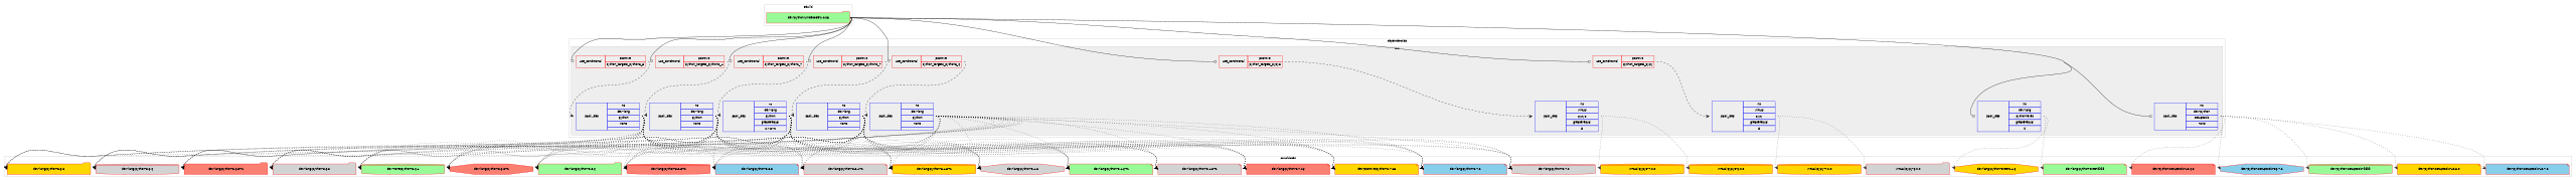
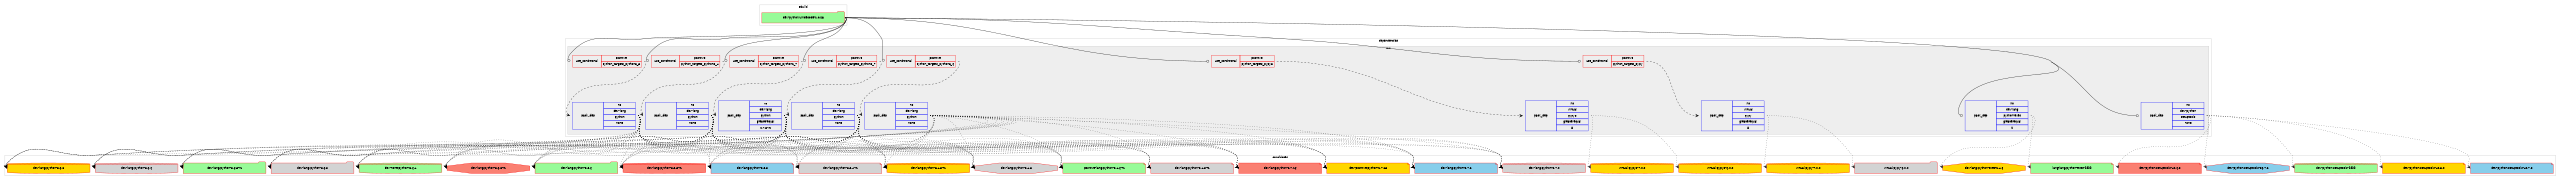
  digraph {
    compound=true
    concentrate=true
    fontname=Helvetica
    fontsize=10
    newrank=true
    rankdir=TB
    ranksep=1.5
    node [color=red fontname=Helvetica fontsize=10 shape=none style=filled]
    edge [arrowhead=vee headport=w style=dotted tailport=e weight=100]
    n1 [fillcolor=palegreen label="dev-python/unidecode-1.0.23" shape=folder width=4]
    n2 [color=blue label=<<TABLE BORDER="0" CELLBORDER="1" CELLSPACING="0" CELLPADDING="4" WIDTH="220"><TR><TD ROWSPAN="6" CELLPADDING="30">pack_dep</TD></TR><TR><TD WIDTH="110">no</TD></TR><TR><TD>virtual</TD></TR><TR><TD>pypy</TD></TR><TR><TD>greaterequal</TD></TR><TR><TD>5</TD></TR></TABLE>> style=""]
    n3 [label=<<TABLE BORDER="0" CELLBORDER="1" CELLSPACING="0" CELLPADDING="4"><TR><TD ROWSPAN="3" CELLPADDING="10">use_conditional</TD></TR><TR><TD>positive</TD></TR><TR><TD>python_targets_pypy</TD></TR></TABLE>> style=""]
    n4 [color=blue label=<<TABLE BORDER="0" CELLBORDER="1" CELLSPACING="0" CELLPADDING="4" WIDTH="220"><TR><TD ROWSPAN="6" CELLPADDING="30">pack_dep</TD></TR><TR><TD WIDTH="110">no</TD></TR><TR><TD>virtual</TD></TR><TR><TD>pypy3</TD></TR><TR><TD>greaterequal</TD></TR><TR><TD>5</TD></TR></TABLE>> style=""]
    n5 [label=<<TABLE BORDER="0" CELLBORDER="1" CELLSPACING="0" CELLPADDING="4"><TR><TD ROWSPAN="3" CELLPADDING="10">use_conditional</TD></TR><TR><TD>positive</TD></TR><TR><TD>python_targets_pypy3</TD></TR></TABLE>> style=""]
    n6 [color=blue label=<<TABLE BORDER="0" CELLBORDER="1" CELLSPACING="0" CELLPADDING="4" WIDTH="220"><TR><TD ROWSPAN="6" CELLPADDING="30">pack_dep</TD></TR><TR><TD WIDTH="110">no</TD></TR><TR><TD>dev-lang</TD></TR><TR><TD>python</TD></TR><TR><TD>greaterequal</TD></TR><TR><TD>2.7.5-r2</TD></TR></TABLE>> style=""]
    n7 [label=<<TABLE BORDER="0" CELLBORDER="1" CELLSPACING="0" CELLPADDING="4"><TR><TD ROWSPAN="3" CELLPADDING="10">use_conditional</TD></TR><TR><TD>positive</TD></TR><TR><TD>python_targets_python2_7</TD></TR></TABLE>> style=""]
    n8 [color=blue label=<<TABLE BORDER="0" CELLBORDER="1" CELLSPACING="0" CELLPADDING="4" WIDTH="220"><TR><TD ROWSPAN="6" CELLPADDING="30">pack_dep</TD></TR><TR><TD WIDTH="110">no</TD></TR><TR><TD>dev-lang</TD></TR><TR><TD>python</TD></TR><TR><TD>none</TD></TR><TR><TD></TD></TR></TABLE>> style=""]
    n9 [label=<<TABLE BORDER="0" CELLBORDER="1" CELLSPACING="0" CELLPADDING="4"><TR><TD ROWSPAN="3" CELLPADDING="10">use_conditional</TD></TR><TR><TD>positive</TD></TR><TR><TD>python_targets_python3_4</TD></TR></TABLE>> style=""]
    n10 [color=blue label=<<TABLE BORDER="0" CELLBORDER="1" CELLSPACING="0" CELLPADDING="4" WIDTH="220"><TR><TD ROWSPAN="6" CELLPADDING="30">pack_dep</TD></TR><TR><TD WIDTH="110">no</TD></TR><TR><TD>dev-lang</TD></TR><TR><TD>python</TD></TR><TR><TD>none</TD></TR><TR><TD></TD></TR></TABLE>> style=""]
    n11 [label=<<TABLE BORDER="0" CELLBORDER="1" CELLSPACING="0" CELLPADDING="4"><TR><TD ROWSPAN="3" CELLPADDING="10">use_conditional</TD></TR><TR><TD>positive</TD></TR><TR><TD>python_targets_python3_5</TD></TR></TABLE>> style=""]
    n12 [color=blue label=<<TABLE BORDER="0" CELLBORDER="1" CELLSPACING="0" CELLPADDING="4" WIDTH="220"><TR><TD ROWSPAN="6" CELLPADDING="30">pack_dep</TD></TR><TR><TD WIDTH="110">no</TD></TR><TR><TD>dev-lang</TD></TR><TR><TD>python</TD></TR><TR><TD>none</TD></TR><TR><TD></TD></TR></TABLE>> style=""]
    n13 [label=<<TABLE BORDER="0" CELLBORDER="1" CELLSPACING="0" CELLPADDING="4"><TR><TD ROWSPAN="3" CELLPADDING="10">use_conditional</TD></TR><TR><TD>positive</TD></TR><TR><TD>python_targets_python3_6</TD></TR></TABLE>> style=""]
    n14 [color=blue label=<<TABLE BORDER="0" CELLBORDER="1" CELLSPACING="0" CELLPADDING="4" WIDTH="220"><TR><TD ROWSPAN="6" CELLPADDING="30">pack_dep</TD></TR><TR><TD WIDTH="110">no</TD></TR><TR><TD>dev-lang</TD></TR><TR><TD>python</TD></TR><TR><TD>none</TD></TR><TR><TD></TD></TR></TABLE>> style=""]
    n15 [label=<<TABLE BORDER="0" CELLBORDER="1" CELLSPACING="0" CELLPADDING="4"><TR><TD ROWSPAN="3" CELLPADDING="10">use_conditional</TD></TR><TR><TD>positive</TD></TR><TR><TD>python_targets_python3_7</TD></TR></TABLE>> style=""]
    n16 [color=blue label=<<TABLE BORDER="0" CELLBORDER="1" CELLSPACING="0" CELLPADDING="4" WIDTH="220"><TR><TD ROWSPAN="6" CELLPADDING="30">pack_dep</TD></TR><TR><TD WIDTH="110">no</TD></TR><TR><TD>dev-lang</TD></TR><TR><TD>python-exec</TD></TR><TR><TD>greaterequal</TD></TR><TR><TD>2</TD></TR></TABLE>> style=""]
    n17 [color=blue label=<<TABLE BORDER="0" CELLBORDER="1" CELLSPACING="0" CELLPADDING="4" WIDTH="220"><TR><TD ROWSPAN="6" CELLPADDING="30">pack_dep</TD></TR><TR><TD WIDTH="110">no</TD></TR><TR><TD>dev-python</TD></TR><TR><TD>setuptools</TD></TR><TR><TD>none</TD></TR><TR><TD></TD></TR></TABLE>> style=""]
    n18 [fillcolor=lightgrey label="virtual/pypy-6.0.0" shape=folder width=4]
    n19 [fillcolor=gold label="virtual/pypy-7.0.0" shape=cylinder width=4]
    n20 [fillcolor=gold label="virtual/pypy3-6.0.0" shape=cylinder width=4]
    n21 [fillcolor=gold label="virtual/pypy3-7.0.0" shape=cylinder width=4]
    n22 [fillcolor=gold label="dev-positive/python-2.7.15" shape=note width=4]
    n23 [fillcolor=salmon label="dev-lang/python-2.7.16" shape=note width=4]
    n24 [fillcolor=lightgrey label="dev-lang/python-3.4.5-r1" shape=note width=4]
-   n25 [fillcolor=palegreen label="dev-lang/python-3.4.6-r1" shape=note width=4]
+   n25 [fillcolor=palegreen label="positive-lang/python-3.4.6-r1" shape=note width=4]
    n26 [fillcolor=lightgrey label="dev-lang/python-3.4.8" shape=octagon width=4]
    n27 [fillcolor=gold label="dev-lang/python-3.4.8-r1" shape=cylinder width=4]
    n28 [fillcolor=lightgrey label="dev-lang/python-3.5.4-r1" shape=note width=4]
    n29 [fillcolor=skyblue label="dev-lang/python-3.5.5" shape=note width=4]
    n30 [fillcolor=salmon label="dev-lang/python-3.5.5-r1" shape=cylinder width=4]
    n31 [fillcolor=palegreen label="dev-lang/python-3.5.6" shape=folder width=4]
    n32 [fillcolor=salmon label="dev-lang/python-3.6.3-r1" shape=octagon width=4]
    n33 [fillcolor=palegreen label="dev-none/python-3.6.4" shape=cylinder width=4]
    n34 [fillcolor=lightgrey label="dev-lang/python-3.6.5" shape=folder width=4]
-   n35 [fillcolor=salmon label="dev-lang/python-3.6.5-r1" shape=folder width=4]
+   n35 [fillcolor=palegreen label="dev-lang/python-3.6.5-r1" shape=folder width=4]
    n36 [fillcolor=lightgrey label="dev-lang/python-3.6.6" shape=cylinder width=4]
-   n37 [fillcolor=gold label="dev-lang/python-3.6.8" shape=folder width=4]
+   n37 [fillcolor=gold label="dev-lang/python-3.6.8" shape=cylinder width=4]
    n38 [fillcolor=lightgrey label="dev-lang/python-3.7.0" shape=cylinder width=4]
    n39 [fillcolor=skyblue label="dev-lang/python-3.7.2" shape=note width=4]
    n40 [fillcolor=gold label="dev-lang/python-exec-2.4.6" shape=octagon width=4]
-   n41 [fillcolor=palegreen label="dev-lang/python-exec-9999" shape=note width=4]
+   n41 [fillcolor=palegreen label="lang-lang/python-exec-9999" shape=note width=4]
    n42 [fillcolor=skyblue label="dev-python/setuptools-36.7.2" shape=octagon width=4]
    n43 [fillcolor=salmon label="dev-python/setuptools-40.6.3" shape=note width=4]
    n44 [fillcolor=skyblue label="dev-python/setuptools-40.7.3" shape=note width=4]
    n45 [fillcolor=gold label="dev-python/setuptools-40.8.0" shape=note width=4]
    n46 [fillcolor=palegreen label="dev-python/setuptools-9999" shape=cylinder width=4]
    subgraph cluster_1 {
      color=gray
      label=<<i>dependencies</i>>
      subgraph cluster_2 {
        color=gray
        fillcolor="#eeeeee"
        label=<<i>compile</i>>
        style=filled
      }
      subgraph cluster_3 {
        color=gray
        fillcolor="#eeeeee"
        label=<<i>compile and run</i>>
        style=filled
      }
      subgraph cluster_4 {
        color=gray
        fillcolor="#eeeeee"
        label=<<i>run</i>>
        style=filled
        subgraph sub_5 {
          color=gray
          fillcolor="#eeeeee"
          label=<<i>run</i>>
          style=filled
          n3
          subgraph sub_6 {
            color=gray
            fillcolor="#eeeeee"
            label=<<i>run</i>>
            style=filled
            n2
          }
        }
        subgraph sub_7 {
          color=gray
          fillcolor="#eeeeee"
          label=<<i>run</i>>
          style=filled
          n5
          subgraph sub_8 {
            color=gray
            fillcolor="#eeeeee"
            label=<<i>run</i>>
            style=filled
            n4
          }
        }
        subgraph sub_9 {
          color=gray
          fillcolor="#eeeeee"
          label=<<i>run</i>>
          style=filled
          n7
          subgraph sub_10 {
            color=gray
            fillcolor="#eeeeee"
            label=<<i>run</i>>
            style=filled
            n6
          }
        }
        subgraph sub_11 {
          color=gray
          fillcolor="#eeeeee"
          label=<<i>run</i>>
          style=filled
          n9
          subgraph sub_12 {
            color=gray
            fillcolor="#eeeeee"
            label=<<i>run</i>>
            style=filled
            n8
          }
        }
        subgraph sub_13 {
          color=gray
          fillcolor="#eeeeee"
          label=<<i>run</i>>
          style=filled
          n11
          subgraph sub_14 {
            color=gray
            fillcolor="#eeeeee"
            label=<<i>run</i>>
            style=filled
            n10
          }
        }
        subgraph sub_15 {
          color=gray
          fillcolor="#eeeeee"
          label=<<i>run</i>>
          style=filled
          n13
          subgraph sub_16 {
            color=gray
            fillcolor="#eeeeee"
            label=<<i>run</i>>
            style=filled
            n12
          }
        }
        subgraph sub_17 {
          color=gray
          fillcolor="#eeeeee"
          label=<<i>run</i>>
          style=filled
          n15
          subgraph sub_18 {
            color=gray
            fillcolor="#eeeeee"
            label=<<i>run</i>>
            style=filled
            n14
          }
        }
        subgraph sub_19 {
          color=gray
          fillcolor="#eeeeee"
          label=<<i>run</i>>
          style=filled
          n16
        }
        subgraph sub_20 {
          color=gray
          fillcolor="#eeeeee"
          label=<<i>run</i>>
          style=filled
          n17
        }
      }
    }
    subgraph cluster_21 {
      color=gray
      label=<<i>ebuild</i>>
      rank=same
      n1
    }
    subgraph cluster_22 {
      color=gray
      label=<<i>candidates</i>>
      rank=same
      subgraph sub_23 {
        color=black
        label=<<i>candidates</i>>
        nodesep=1
        rank=same
        n18
        n19
      }
      subgraph sub_24 {
        color=black
        label=<<i>candidates</i>>
        nodesep=1
        rank=same
        n20
        n21
      }
      subgraph sub_25 {
        color=black
        label=<<i>candidates</i>>
        nodesep=1
        rank=same
        n22
        n23
        n24
        n25
        n26
        n27
        n28
        n29
        n30
        n31
        n32
        n33
        n34
        n35
        n36
        n37
        n38
        n39
      }
      subgraph sub_26 {
        color=black
        label=<<i>candidates</i>>
        nodesep=1
        rank=same
        n22
        n23
        n24
        n25
        n26
        n27
        n28
        n29
        n30
        n31
        n32
        n33
        n34
        n35
        n36
        n37
        n38
        n39
      }
      subgraph sub_27 {
        color=black
        label=<<i>candidates</i>>
        nodesep=1
        rank=same
        n22
        n23
        n24
        n25
        n26
        n27
        n28
        n29
        n30
        n31
        n32
        n33
        n34
        n35
        n36
        n37
        n38
        n39
      }
      subgraph sub_28 {
        color=black
        label=<<i>candidates</i>>
        nodesep=1
        rank=same
        n22
        n23
        n24
        n25
        n26
        n27
        n28
        n29
        n30
        n31
        n32
        n33
        n34
        n35
        n36
        n37
        n38
        n39
      }
      subgraph sub_29 {
        color=black
        label=<<i>candidates</i>>
        nodesep=1
        rank=same
        n22
        n23
        n24
        n25
        n26
        n27
        n28
        n29
        n30
        n31
        n32
        n33
        n34
        n35
        n36
        n37
        n38
        n39
      }
      subgraph sub_30 {
        color=black
        label=<<i>candidates</i>>
        nodesep=1
        rank=same
        n40
        n41
      }
      subgraph sub_31 {
        color=black
        label=<<i>candidates</i>>
        nodesep=1
        rank=same
        n42
        n43
        n44
        n45
        n46
      }
    }
    n1 -> n3 [arrowhead=odot style=solid weight=20]
    n1 -> n5 [arrowhead=odot style=solid weight=20]
    n1 -> n7 [arrowhead=odot style=solid weight=20]
    n1 -> n9 [arrowhead=odot style=solid weight=20]
    n1 -> n11 [arrowhead=odot style=solid weight=20]
    n1 -> n13 [arrowhead=odot style=solid weight=20]
    n1 -> n15 [arrowhead=odot style=solid weight=20]
    n1 -> n16 [arrowhead=odot style=solid weight=20]
    n1 -> n17 [arrowhead=odot style=solid weight=20]
    n2 -> n18
    n2 -> n19
    n3 -> n2 [style=dashed weight=20]
    n4 -> n20
    n4 -> n21
    n5 -> n4 [style=dashed weight=20]
    n6 -> n22
    n6 -> n23
    n6 -> n24
    n6 -> n25
    n6 -> n26
    n6 -> n27
    n6 -> n28
    n6 -> n29
    n6 -> n30
    n6 -> n31
    n6 -> n32
    n6 -> n33
    n6 -> n34
    n6 -> n35
    n6 -> n36
    n6 -> n37
    n6 -> n38
    n6 -> n39
    n7 -> n6 [style=dashed weight=20]
    n8 -> n22
    n8 -> n23
    n8 -> n24
    n8 -> n25
    n8 -> n26
    n8 -> n27
    n8 -> n28
    n8 -> n29
    n8 -> n30
    n8 -> n31
    n8 -> n32
    n8 -> n33
    n8 -> n34
    n8 -> n35
    n8 -> n36
    n8 -> n37
    n8 -> n38
    n8 -> n39
    n9 -> n8 [style=dashed weight=20]
    n10 -> n22
    n10 -> n23
    n10 -> n24
    n10 -> n25
    n10 -> n26
    n10 -> n27
    n10 -> n28
    n10 -> n29
    n10 -> n30
    n10 -> n31
    n10 -> n32
    n10 -> n33
    n10 -> n34
    n10 -> n35
    n10 -> n36
    n10 -> n37
    n10 -> n38
    n10 -> n39
    n11 -> n10 [style=dashed weight=20]
    n12 -> n22
    n12 -> n23
    n12 -> n24
    n12 -> n25
    n12 -> n26
    n12 -> n27
    n12 -> n28
    n12 -> n29
    n12 -> n30
    n12 -> n31
    n12 -> n32
    n12 -> n33
    n12 -> n34
    n12 -> n35
    n12 -> n36
    n12 -> n37
    n12 -> n38
    n12 -> n39
    n13 -> n12 [style=dashed weight=20]
    n14 -> n22
    n14 -> n23
    n14 -> n24
    n14 -> n25
    n14 -> n26
    n14 -> n27
    n14 -> n28
    n14 -> n29
    n14 -> n30
    n14 -> n31
    n14 -> n32
    n14 -> n33
    n14 -> n34
    n14 -> n35
    n14 -> n36
    n14 -> n37
    n14 -> n38
    n14 -> n39
    n15 -> n14 [style=dashed weight=20]
    n16 -> n40
    n16 -> n41
    n17 -> n42
    n17 -> n43
    n17 -> n44
    n17 -> n45
    n17 -> n46
  }
